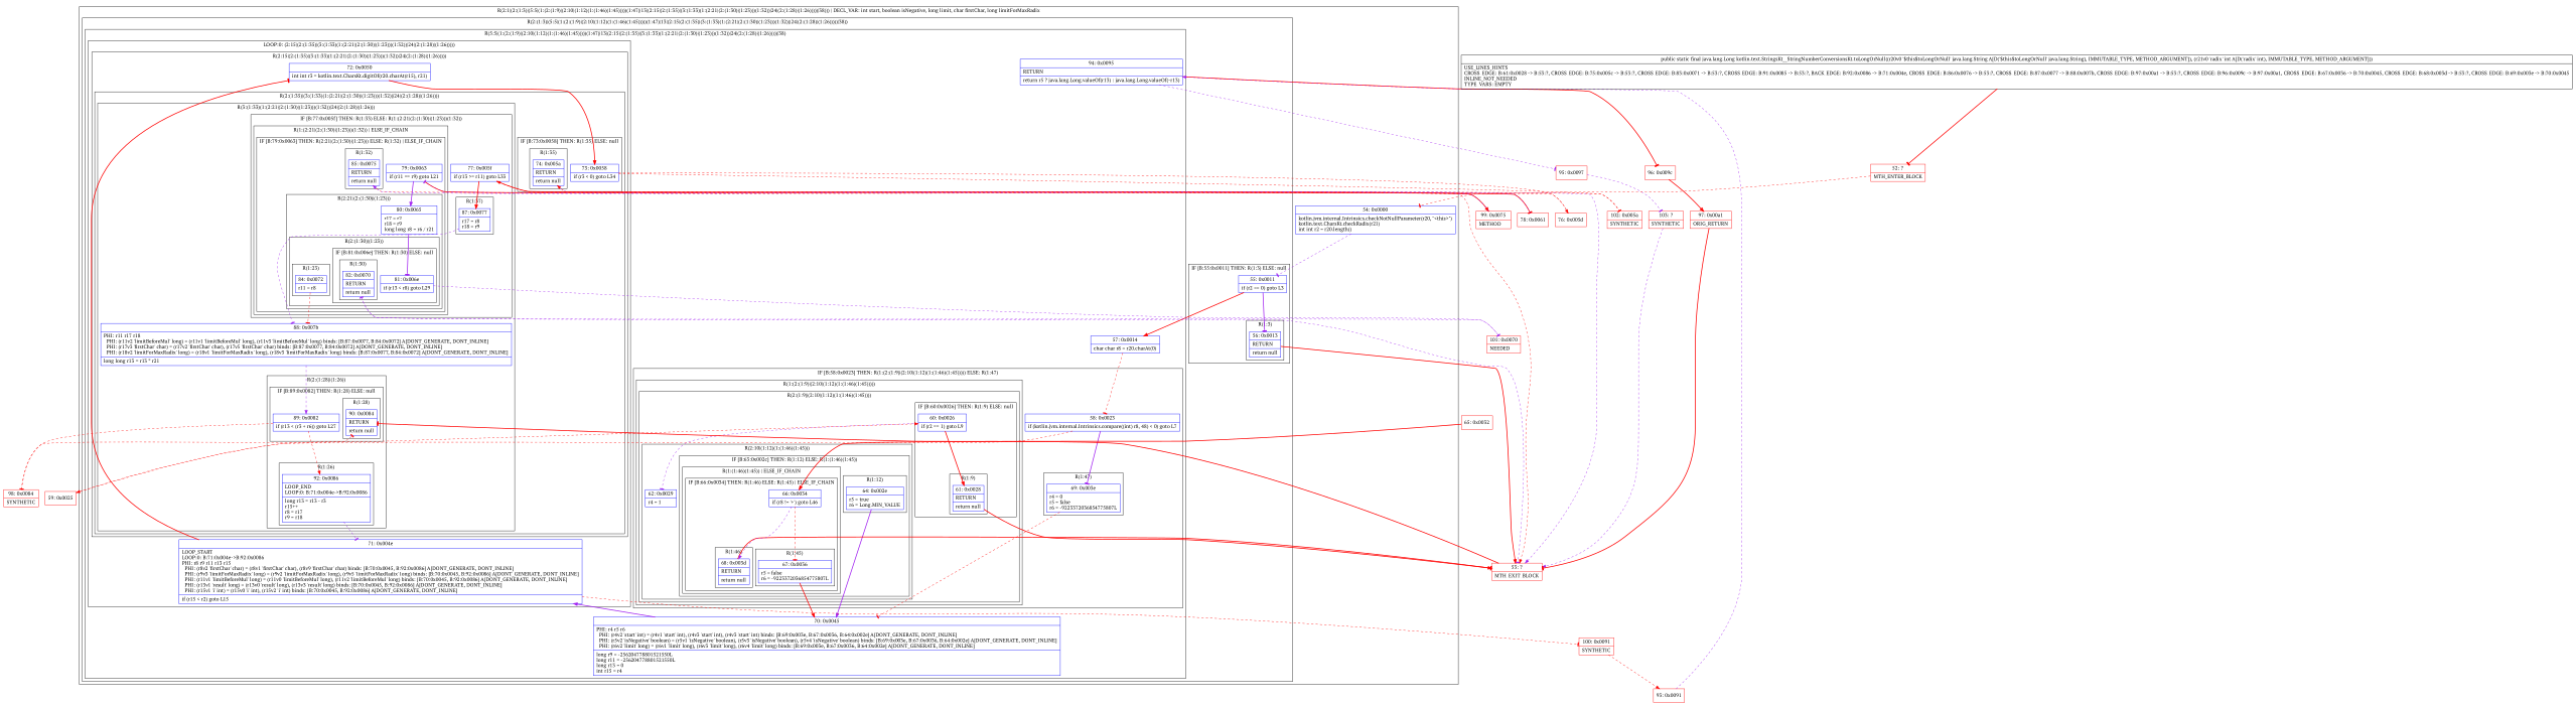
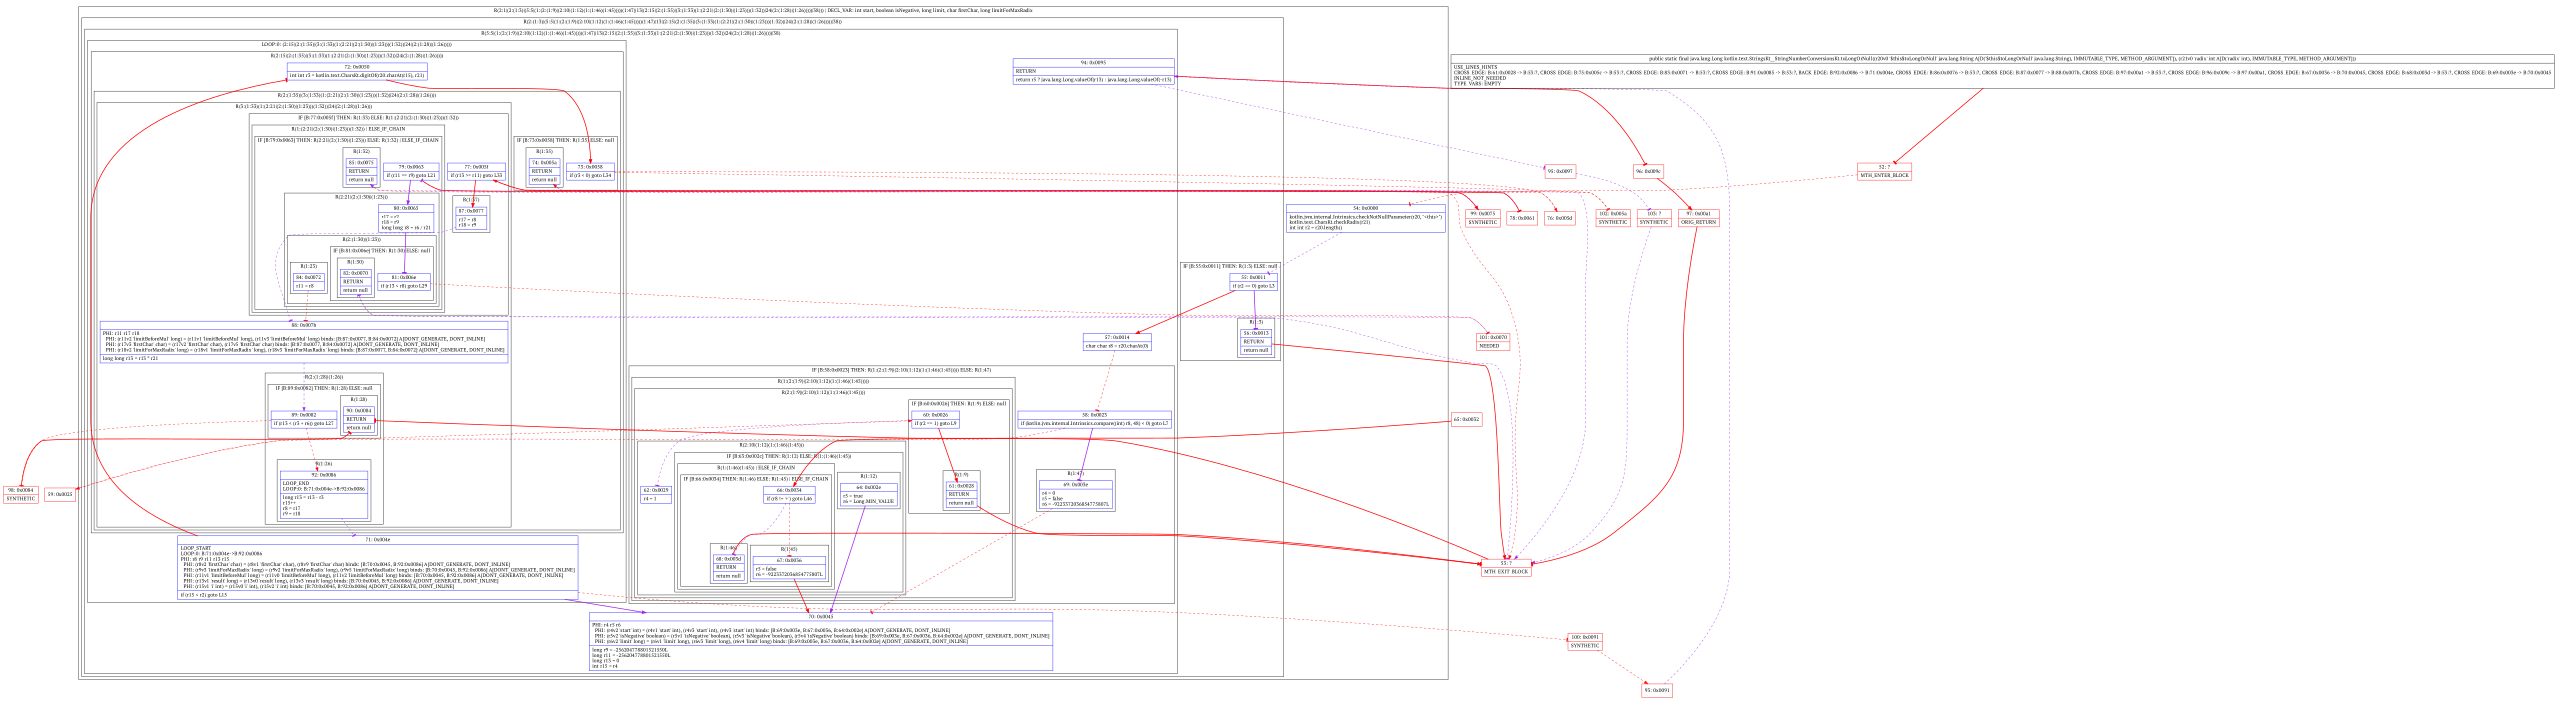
  digraph {
    fontname="PT Serif"
    node [color=blue fontname="PT Serif" shape=record]
    edge [arrowhead=tee color=red fontname="PT Serif" style=dashed]
    n1 [label="{56\:\ 0x0013|RETURN\l|return null\l}"]
    n2 [label="{55\:\ 0x0011|if (r2 == 0) goto L3\l}"]
    n3 [label="{61\:\ 0x0028|RETURN\l|return null\l}"]
    n4 [label="{60\:\ 0x0026|if (r2 == 1) goto L9\l}"]
    n5 [label="{64\:\ 0x002e|r5 = true\lr6 = Long.MIN_VALUE\l}"]
    n6 [label="{68\:\ 0x003d|RETURN\l|return null\l}"]
    n7 [label="{67\:\ 0x0036|r5 = false\lr6 = \-9223372036854775807L\l}"]
    n8 [label="{66\:\ 0x0034|if (r8 != '+') goto L46\l}"]
    n9 [label="{62\:\ 0x0029|r4 = 1\l}"]
    n10 [label="{69\:\ 0x003e|r4 = 0\lr5 = false\lr6 = \-9223372036854775807L\l}"]
    n11 [label="{58\:\ 0x0023|if (kotlin.jvm.internal.Intrinsics.compare((int) r8, 48) \< 0) goto L7\l}"]
    n12 [label="{74\:\ 0x005a|RETURN\l|return null\l}"]
    n13 [label="{73\:\ 0x0058|if (r3 \< 0) goto L34\l}"]
    n14 [label="{87\:\ 0x0077|r17 = r8\lr18 = r9\l}"]
    n15 [label="{82\:\ 0x0070|RETURN\l|return null\l}"]
    n16 [label="{81\:\ 0x006e|if (r13 \< r8) goto L29\l}"]
    n17 [label="{84\:\ 0x0072|r11 = r8\l}"]
    n18 [label="{80\:\ 0x0065|r17 = r2\lr18 = r9\llong long r8 = r6 \/ r21\l}"]
    n19 [label="{85\:\ 0x0075|RETURN\l|return null\l}"]
    n20 [label="{79\:\ 0x0063|if (r11 == r9) goto L21\l}"]
    n21 [label="{77\:\ 0x005f|if (r13 \>= r11) goto L33\l}"]
    n22 [label="{90\:\ 0x0084|RETURN\l|return null\l}"]
    n23 [label="{89\:\ 0x0082|if (r13 \< (r3 + r6)) goto L27\l}"]
    n24 [label="{92\:\ 0x0086|LOOP_END\lLOOP:0: B:71:0x004e\-\>B:92:0x0086\l|long r13 = r13 \- r3\lr15++\lr8 = r17\lr9 = r18\l}"]
    n25 [label="{88\:\ 0x007b|PHI: r11 r17 r18 \l  PHI: (r11v2 'limitBeforeMul' long) = (r11v1 'limitBeforeMul' long), (r11v3 'limitBeforeMul' long) binds: [B:87:0x0077, B:84:0x0072] A[DONT_GENERATE, DONT_INLINE]\l  PHI: (r17v3 'firstChar' char) = (r17v2 'firstChar' char), (r17v5 'firstChar' char) binds: [B:87:0x0077, B:84:0x0072] A[DONT_GENERATE, DONT_INLINE]\l  PHI: (r18v2 'limitForMaxRadix' long) = (r18v1 'limitForMaxRadix' long), (r18v3 'limitForMaxRadix' long) binds: [B:87:0x0077, B:84:0x0072] A[DONT_GENERATE, DONT_INLINE]\l|long long r13 = r13 * r21\l}"]
    n26 [label="{72\:\ 0x0050|int int r3 = kotlin.text.CharsKt.digitOf(r20.charAt(r15), r21)\l}"]
    n27 [label="{71\:\ 0x004e|LOOP_START\lLOOP:0: B:71:0x004e\-\>B:92:0x0086\lPHI: r8 r9 r11 r13 r15 \l  PHI: (r8v2 'firstChar' char) = (r8v1 'firstChar' char), (r8v9 'firstChar' char) binds: [B:70:0x0045, B:92:0x0086] A[DONT_GENERATE, DONT_INLINE]\l  PHI: (r9v3 'limitForMaxRadix' long) = (r9v2 'limitForMaxRadix' long), (r9v5 'limitForMaxRadix' long) binds: [B:70:0x0045, B:92:0x0086] A[DONT_GENERATE, DONT_INLINE]\l  PHI: (r11v1 'limitBeforeMul' long) = (r11v0 'limitBeforeMul' long), (r11v2 'limitBeforeMul' long) binds: [B:70:0x0045, B:92:0x0086] A[DONT_GENERATE, DONT_INLINE]\l  PHI: (r13v1 'result' long) = (r13v0 'result' long), (r13v3 'result' long) binds: [B:70:0x0045, B:92:0x0086] A[DONT_GENERATE, DONT_INLINE]\l  PHI: (r15v1 'i' int) = (r15v0 'i' int), (r15v2 'i' int) binds: [B:70:0x0045, B:92:0x0086] A[DONT_GENERATE, DONT_INLINE]\l|if (r15 \< r2) goto L15\l}"]
    n28 [label="{57\:\ 0x0014|char char r8 = r20.charAt(0)\l}"]
    n29 [label="{70\:\ 0x0045|PHI: r4 r5 r6 \l  PHI: (r4v2 'start' int) = (r4v1 'start' int), (r4v3 'start' int), (r4v3 'start' int) binds: [B:69:0x003e, B:67:0x0036, B:64:0x002e] A[DONT_GENERATE, DONT_INLINE]\l  PHI: (r5v2 'isNegative' boolean) = (r5v1 'isNegative' boolean), (r5v3 'isNegative' boolean), (r5v4 'isNegative' boolean) binds: [B:69:0x003e, B:67:0x0036, B:64:0x002e] A[DONT_GENERATE, DONT_INLINE]\l  PHI: (r6v2 'limit' long) = (r6v1 'limit' long), (r6v3 'limit' long), (r6v4 'limit' long) binds: [B:69:0x003e, B:67:0x0036, B:64:0x002e] A[DONT_GENERATE, DONT_INLINE]\l|long r9 = \-256204778801521550L\llong r11 = \-256204778801521550L\llong r13 = 0\lint r15 = r4\l}"]
    n30 [label="{94\:\ 0x0095|RETURN\l|return r5 ? java.lang.Long.valueOf(r13) : java.lang.Long.valueOf(\-r13)\l}"]
    n31 [label="{54\:\ 0x0000|kotlin.jvm.internal.Intrinsics.checkNotNullParameter(r20, \"\<this\>\")\lkotlin.text.CharsKt.checkRadix(r21)\lint int r2 = r20.length()\l}"]
    n32 [color=red label="{53\:\ ?|MTH_EXIT_BLOCK\l}"]
    n33 [color=red label="{59\:\ 0x0025}"]
    n34 [color=red label="{76\:\ 0x005d}"]
    n35 [color=red label="{102\:\ 0x005a|SYNTHETIC\l}"]
    n36 [color=red label="{101\:\ 0x0070|NEEDED\l}"]
-   n37 [color=red label="{99\:\ 0x0075|METHOD\l}"]
+   n37 [color=red label="{99\:\ 0x0075|SYNTHETIC\l}"]
    n38 [color=red label="{78\:\ 0x0061}"]
    n39 [color=red label="{98\:\ 0x0084|SYNTHETIC\l}"]
    n40 [color=red label="{100\:\ 0x0091|SYNTHETIC\l}"]
    n41 [color=red label="{95\:\ 0x0097}"]
    n42 [color=red label="{96\:\ 0x009c}"]
    n43 [color=red label="{65\:\ 0x0032}"]
    n44 [color=red label="{93\:\ 0x0091}"]
    n45 [color=red label="{103\:\ ?|SYNTHETIC\l}"]
    n46 [color=red label="{97\:\ 0x00a1|ORIG_RETURN\l}"]
    n47 [color=red label="{52\:\ ?|MTH_ENTER_BLOCK\l}"]
    n48 [label="{public static final java.lang.Long kotlin.text.StringsKt__StringNumberConversionsKt.toLongOrNull((r20v0 '$this$toLongOrNull' java.lang.String A[D('$this$toLongOrNull' java.lang.String), IMMUTABLE_TYPE, METHOD_ARGUMENT]), (r21v0 'radix' int A[D('radix' int), IMMUTABLE_TYPE, METHOD_ARGUMENT]))  | USE_LINES_HINTS\lCROSS_EDGE: B:61:0x0028 \-\> B:53:?, CROSS_EDGE: B:75:0x005c \-\> B:53:?, CROSS_EDGE: B:83:0x0071 \-\> B:53:?, CROSS_EDGE: B:91:0x0085 \-\> B:53:?, BACK_EDGE: B:92:0x0086 \-\> B:71:0x004e, CROSS_EDGE: B:86:0x0076 \-\> B:53:?, CROSS_EDGE: B:87:0x0077 \-\> B:88:0x007b, CROSS_EDGE: B:97:0x00a1 \-\> B:53:?, CROSS_EDGE: B:96:0x009c \-\> B:97:0x00a1, CROSS_EDGE: B:67:0x0036 \-\> B:70:0x0045, CROSS_EDGE: B:68:0x003d \-\> B:53:?, CROSS_EDGE: B:69:0x003e \-\> B:70:0x0045\lINLINE_NOT_NEEDED\lTYPE_VARS: EMPTY\l}" color=""]
    subgraph cluster_1 {
      label="R(2:1|(2:(1:3)|(5:5|(1:(2:(1:9)|(2:10|(1:12)(1:(1:46)(1:45)))))(1:47)|13|(2:15|(2:(1:35)|(3:(1:33)(1:(2:21|(2:(1:30)|(1:23)))(1:32))|24|(2:(1:28)|(1:26)))))|38))) | DECL_VAR: int start, boolean isNegative, long limit, char firstChar, long limitForMaxRadix\l"
      n31
      subgraph cluster_2 {
        label="R(2:(1:3)|(5:5|(1:(2:(1:9)|(2:10|(1:12)(1:(1:46)(1:45)))))(1:47)|13|(2:15|(2:(1:35)|(3:(1:33)(1:(2:21|(2:(1:30)|(1:23)))(1:32))|24|(2:(1:28)|(1:26)))))|38))"
        subgraph cluster_3 {
          label="IF [B:55:0x0011] THEN: R(1:3) ELSE: null"
          n2
          subgraph cluster_4 {
            label="R(1:3)"
            n1
          }
        }
        subgraph cluster_5 {
          label="R(5:5|(1:(2:(1:9)|(2:10|(1:12)(1:(1:46)(1:45)))))(1:47)|13|(2:15|(2:(1:35)|(3:(1:33)(1:(2:21|(2:(1:30)|(1:23)))(1:32))|24|(2:(1:28)|(1:26)))))|38)"
          n28
          n29
          n30
          subgraph cluster_6 {
            label="IF [B:58:0x0023] THEN: R(1:(2:(1:9)|(2:10|(1:12)(1:(1:46)(1:45))))) ELSE: R(1:47)"
            n11
            subgraph cluster_7 {
              label="R(1:(2:(1:9)|(2:10|(1:12)(1:(1:46)(1:45)))))"
              subgraph cluster_8 {
                label="R(2:(1:9)|(2:10|(1:12)(1:(1:46)(1:45))))"
                subgraph cluster_9 {
                  label="IF [B:60:0x0026] THEN: R(1:9) ELSE: null"
                  n4
                  subgraph cluster_10 {
                    label="R(1:9)"
                    n3
                  }
                }
                subgraph cluster_11 {
                  label="R(2:10|(1:12)(1:(1:46)(1:45)))"
                  n9
                  subgraph cluster_12 {
                    label="IF [B:63:0x002c] THEN: R(1:12) ELSE: R(1:(1:46)(1:45))"
                    subgraph cluster_13 {
                      label="R(1:12)"
                      n5
                    }
                    subgraph cluster_14 {
                      label="R(1:(1:46)(1:45)) | ELSE_IF_CHAIN\l"
                      subgraph cluster_15 {
                        label="IF [B:66:0x0034] THEN: R(1:46) ELSE: R(1:45) | ELSE_IF_CHAIN\l"
                        n8
                        subgraph cluster_16 {
                          label="R(1:46)"
                          n6
                        }
                        subgraph cluster_17 {
                          label="R(1:45)"
                          n7
                        }
                      }
                    }
                  }
                }
              }
            }
            subgraph cluster_18 {
              label="R(1:47)"
              n10
            }
          }
          subgraph cluster_19 {
            label="LOOP:0: (2:15|(2:(1:35)|(3:(1:33)(1:(2:21|(2:(1:30)|(1:23)))(1:32))|24|(2:(1:28)|(1:26)))))"
            n27
            subgraph cluster_20 {
              label="R(2:15|(2:(1:35)|(3:(1:33)(1:(2:21|(2:(1:30)|(1:23)))(1:32))|24|(2:(1:28)|(1:26)))))"
              n26
              subgraph cluster_21 {
                label="R(2:(1:35)|(3:(1:33)(1:(2:21|(2:(1:30)|(1:23)))(1:32))|24|(2:(1:28)|(1:26))))"
                subgraph cluster_22 {
                  label="IF [B:73:0x0058] THEN: R(1:35) ELSE: null"
                  n13
                  subgraph cluster_23 {
                    label="R(1:35)"
                    n12
                  }
                }
                subgraph cluster_24 {
                  label="R(3:(1:33)(1:(2:21|(2:(1:30)|(1:23)))(1:32))|24|(2:(1:28)|(1:26)))"
                  n25
                  subgraph cluster_25 {
                    label="IF [B:77:0x005f] THEN: R(1:33) ELSE: R(1:(2:21|(2:(1:30)|(1:23)))(1:32))"
                    n21
                    subgraph cluster_26 {
                      label="R(1:37)"
                      n14
                    }
                    subgraph cluster_27 {
                      label="R(1:(2:21|(2:(1:30)|(1:23)))(1:32)) | ELSE_IF_CHAIN\l"
                      subgraph cluster_28 {
                        label="IF [B:79:0x0063] THEN: R(2:21|(2:(1:30)|(1:23))) ELSE: R(1:32) | ELSE_IF_CHAIN\l"
                        n20
                        subgraph cluster_29 {
                          label="R(2:21|(2:(1:30)|(1:23)))"
                          n18
                          subgraph cluster_30 {
                            label="R(2:(1:30)|(1:23))"
                            subgraph cluster_31 {
                              label="IF [B:81:0x006e] THEN: R(1:30) ELSE: null"
                              n16
                              subgraph cluster_32 {
                                label="R(1:30)"
                                n15
                              }
                            }
                            subgraph cluster_33 {
                              label="R(1:23)"
                              n17
                            }
                          }
                        }
                        subgraph cluster_34 {
                          label="R(1:32)"
                          n19
                        }
                      }
                    }
                  }
                  subgraph cluster_35 {
                    label="R(2:(1:28)|(1:26))"
                    subgraph cluster_36 {
                      label="IF [B:89:0x0082] THEN: R(1:28) ELSE: null"
                      n23
                      subgraph cluster_37 {
                        label="R(1:28)"
                        n22
                      }
                    }
                    subgraph cluster_38 {
                      label="R(1:26)"
                      n24
                    }
                  }
                }
              }
            }
          }
        }
      }
    }
    n1 -> n32 [arrowhead=normal style=bold]
    n2 -> n1 [color=purple style=bold]
    n2 -> n28 [arrowhead=normal style=bold]
    n3 -> n32 [style=bold]
    n4 -> n3 [arrowhead=normal style=bold]
    n4 -> n9 [color=purple]
    n5 -> n29 [arrowhead=normal color=purple style=bold]
    n6 -> n32 [arrowhead=normal style=bold]
    n7 -> n29 [arrowhead=normal style=bold]
-   n8 -> n6 [arrowhead=normal color=purple]
+   n8 -> n6 [color=purple]
    n8 -> n7
    n10 -> n29
    n11 -> n10 [color=purple style=bold]
    n11 -> n33 [arrowhead=normal]
    n12 -> n32 [arrowhead=normal color=purple]
    n13 -> n34 [arrowhead=normal]
    n13 -> n35
    n14 -> n25 [color=purple]
    n15 -> n32 [color=purple]
-   n16 -> n36 [color=purple]
+   n16 -> n36
    n17 -> n25
    n18 -> n16 [color=purple style=bold]
    n19 -> n32 [arrowhead=normal]
    n20 -> n18 [arrowhead=normal color=purple style=bold]
    n20 -> n37 [arrowhead=normal style=bold]
    n21 -> n14 [arrowhead=normal style=bold]
    n21 -> n38 [style=bold]
    n23 -> n24 [arrowhead=normal]
    n23 -> n39
    n24 -> n27 [color=purple]
    n25 -> n23 [arrowhead=normal color=purple]
    n26 -> n13 [arrowhead=normal style=bold]
    n27 -> n26 [style=bold]
    n27 -> n40
    n28 -> n11
-   n29 -> n27 [arrowhead=normal color=purple style=bold]
+   n27 -> n29 [arrowhead=normal color=purple style=bold]
    n30 -> n41 [color=purple]
    n30 -> n42 [style=bold]
    n31 -> n2 [color=purple]
    n32 -> n22 [style=bold]
    n33 -> n4 [arrowhead=normal]
    n34 -> n21 [arrowhead=normal]
    n35 -> n12 [arrowhead=normal]
    n36 -> n15 [color=purple]
    n37 -> n19 [arrowhead=normal color=purple]
    n38 -> n20 [color=purple]
-   n39 -> n22
+   n39 -> n22 [style=bold]
    n40 -> n44 [arrowhead=normal]
    n41 -> n45 [color=purple]
    n42 -> n46 [arrowhead=normal style=bold]
    n43 -> n8 [arrowhead=normal style=bold]
    n44 -> n30 [arrowhead=normal color=purple]
    n45 -> n32 [arrowhead=normal color=purple]
    n46 -> n32 [style=bold]
    n47 -> n31
    n48 -> n47 [style=bold]
  }
